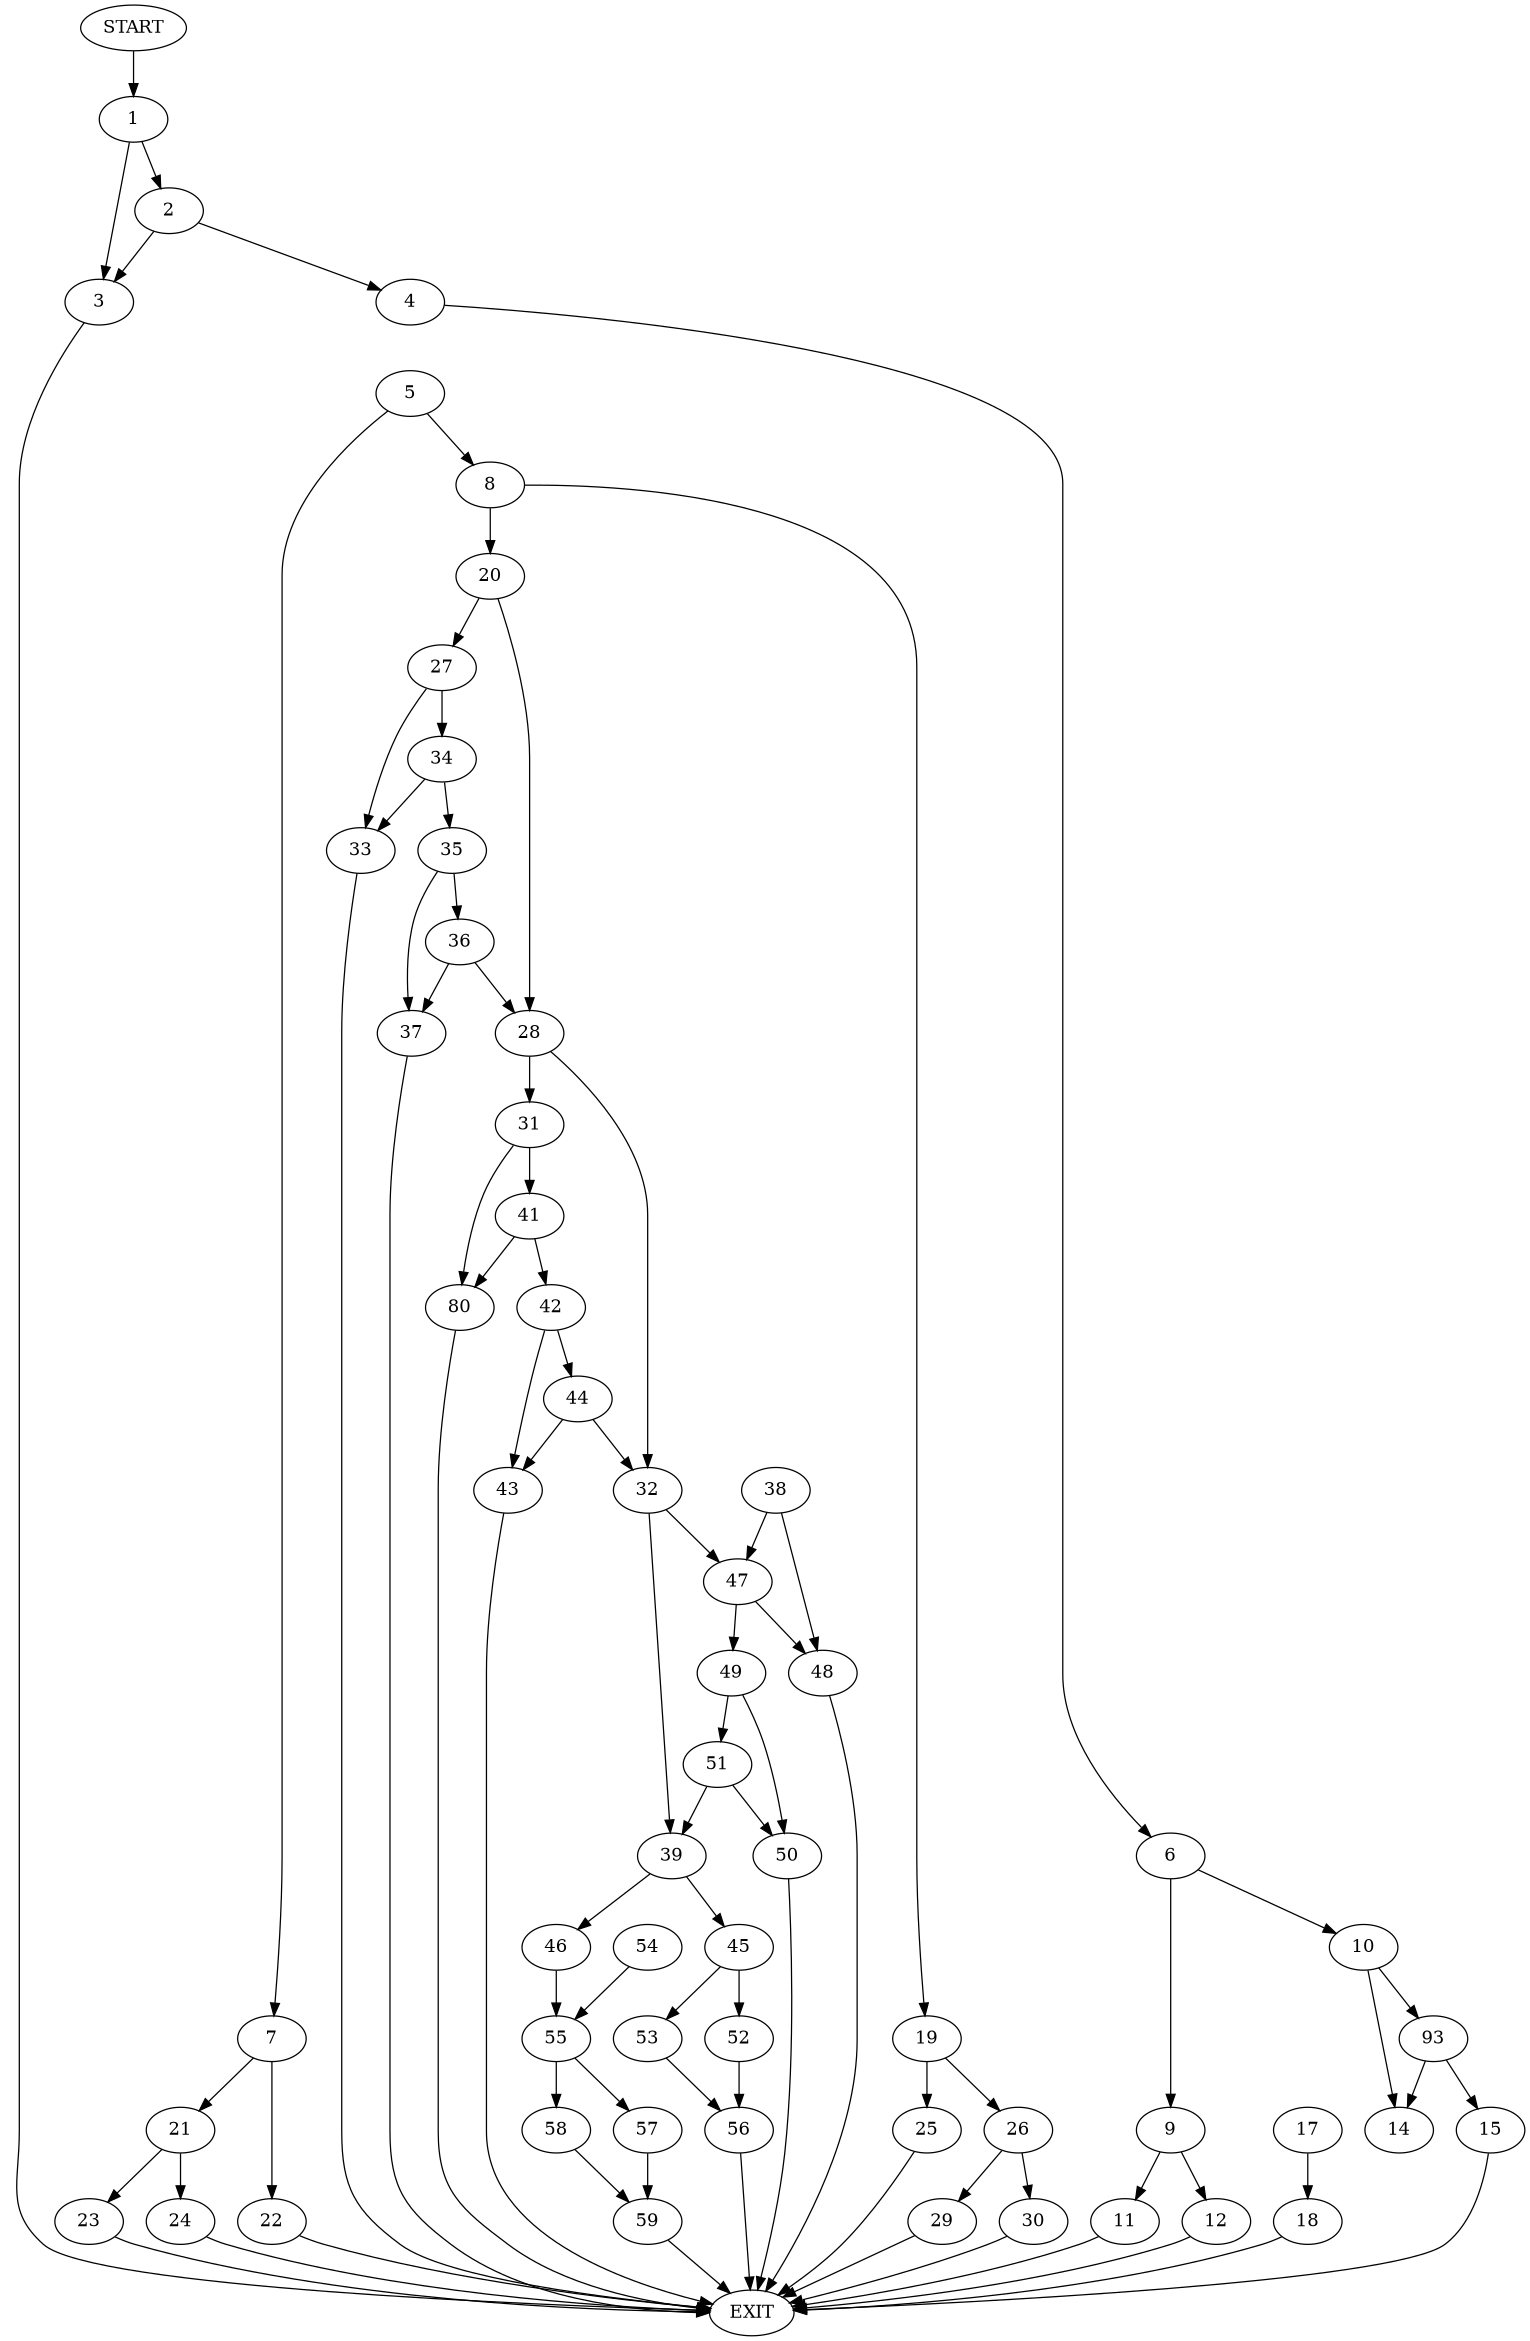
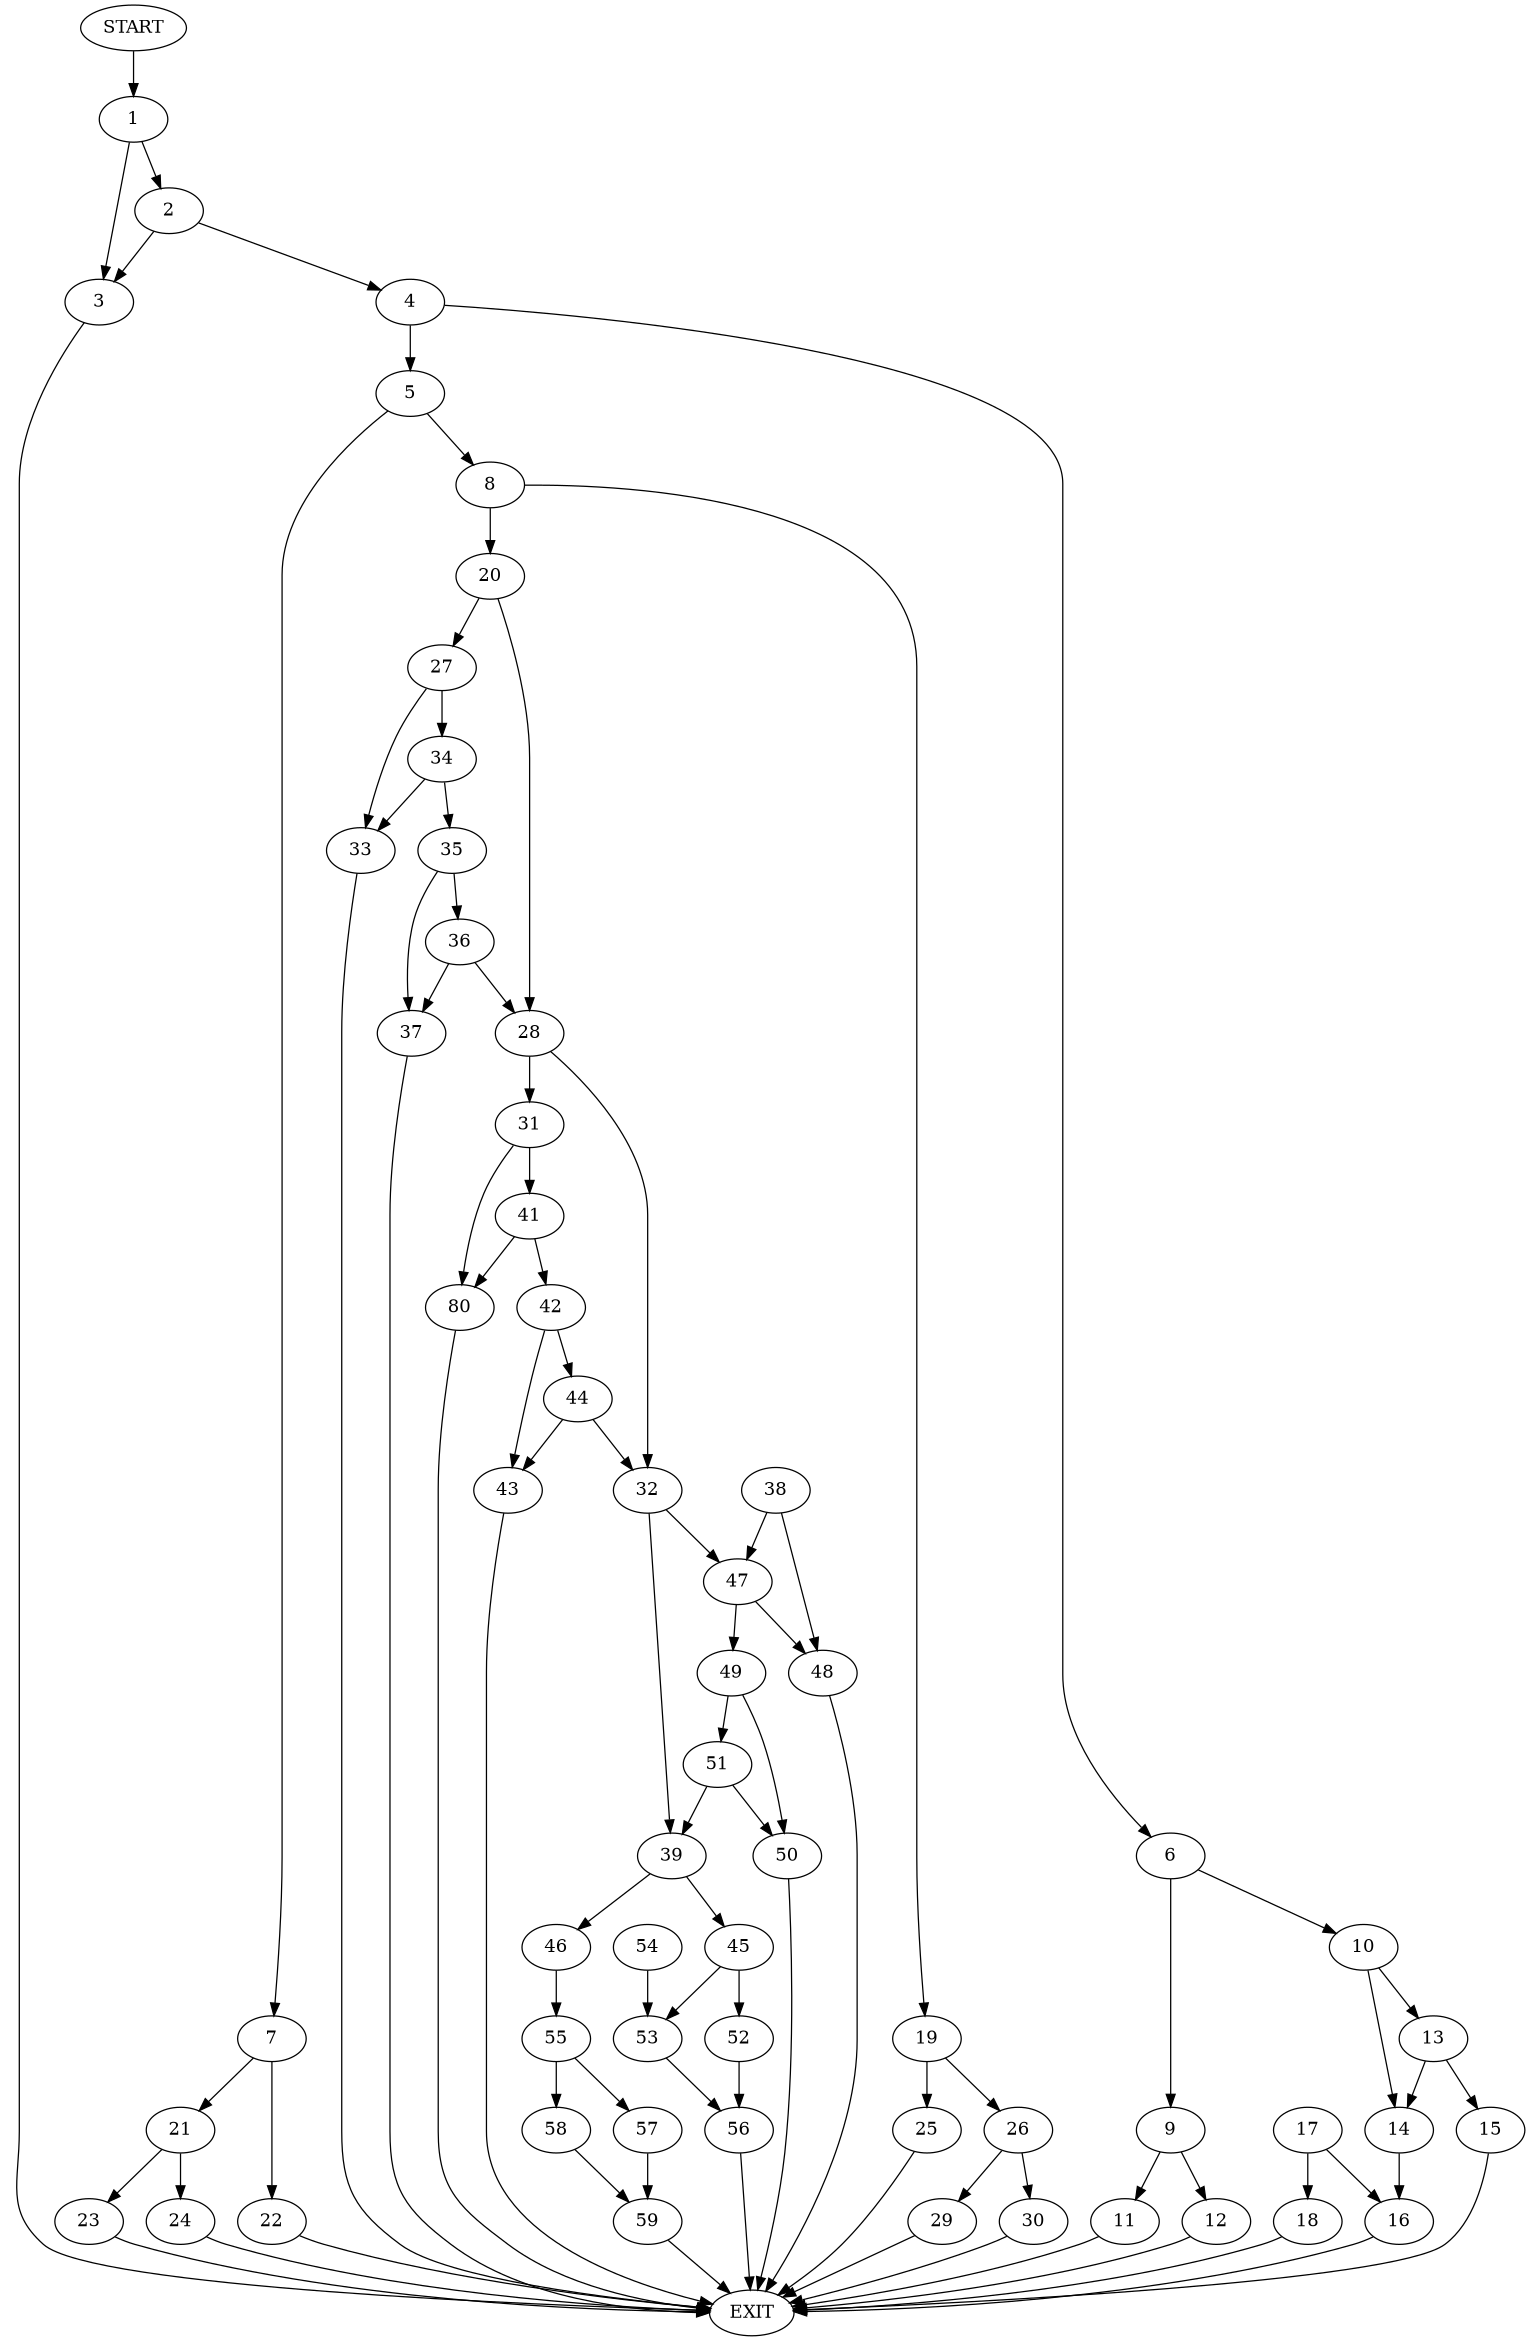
  digraph {
    n1 [label=START]
    1
    2
    3
    n5 [label=EXIT]
    4
    5
    6
    7
    8
    9
    10
    21
    22
    19
    20
    11
    12
-   13 [label=93]
+   13
    14
    23
    24
    25
    26
    27
    28
    15
+   16
    17
    18
    29
    30
    33
    34
    31
    32
    35
    n38 [label=80]
    41
    39
    47
    42
    38
    48
    45
    46
    36
    37
    49
    52
    53
    55
    43
    44
    56
    54
    57
    58
    50
    51
    59
    n1 -> 1
    1 -> 2
    1 -> 3
    2 -> 3
    2 -> 4
    3 -> n5
+   4 -> 5
    4 -> 6
    5 -> 7
    5 -> 8
    6 -> 9
    6 -> 10
    7 -> 21
    7 -> 22
    8 -> 19
    8 -> 20
    9 -> 11
    9 -> 12
    10 -> 13
    10 -> 14
    21 -> 23
    21 -> 24
    22 -> n5
    19 -> 25
    19 -> 26
    20 -> 27
    20 -> 28
    11 -> n5
    12 -> n5
    13 -> 14
    13 -> 15
+   14 -> 16
    23 -> n5
    24 -> n5
    25 -> n5
    26 -> 29
    26 -> 30
    27 -> 33
    27 -> 34
    28 -> 31
    28 -> 32
    15 -> n5
+   16 -> n5
+   17 -> 16
    17 -> 18
    18 -> n5
    29 -> n5
    30 -> n5
    33 -> n5
    34 -> 33
    34 -> 35
    31 -> n38
    31 -> 41
    32 -> 39
    32 -> 47
    35 -> 36
    35 -> 37
    n38 -> n5
    41 -> n38
    41 -> 42
    39 -> 45
    39 -> 46
    47 -> 48
    47 -> 49
    42 -> 43
    42 -> 44
    38 -> 47
    38 -> 48
    48 -> n5
    45 -> 52
    45 -> 53
    46 -> 55
    36 -> 28
    36 -> 37
    37 -> n5
    49 -> 50
    49 -> 51
    52 -> 56
    53 -> 56
    55 -> 57
    55 -> 58
    43 -> n5
    44 -> 32
    44 -> 43
    56 -> n5
-   54 -> 55
+   54 -> 53
    57 -> 59
    58 -> 59
    50 -> n5
    51 -> 39
    51 -> 50
    59 -> n5
  }
